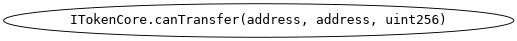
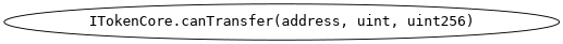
  digraph {
    rankdir=LR
    fontname="DejaVu Sans Mono"
-   "ITokenCore.canTransfer(address, address, uint256)" [height=0.5 width=5.8255 style=filled fillcolor=white fontname="DejaVu Sans Mono"]
+   "ITokenCore.canTransfer(address, address, uint256)" [height=0.5 width=5.8255 style=filled fillcolor=white fontname="DejaVu Sans Mono" label="ITokenCore.canTransfer(address, uint, uint256)"]
  }
